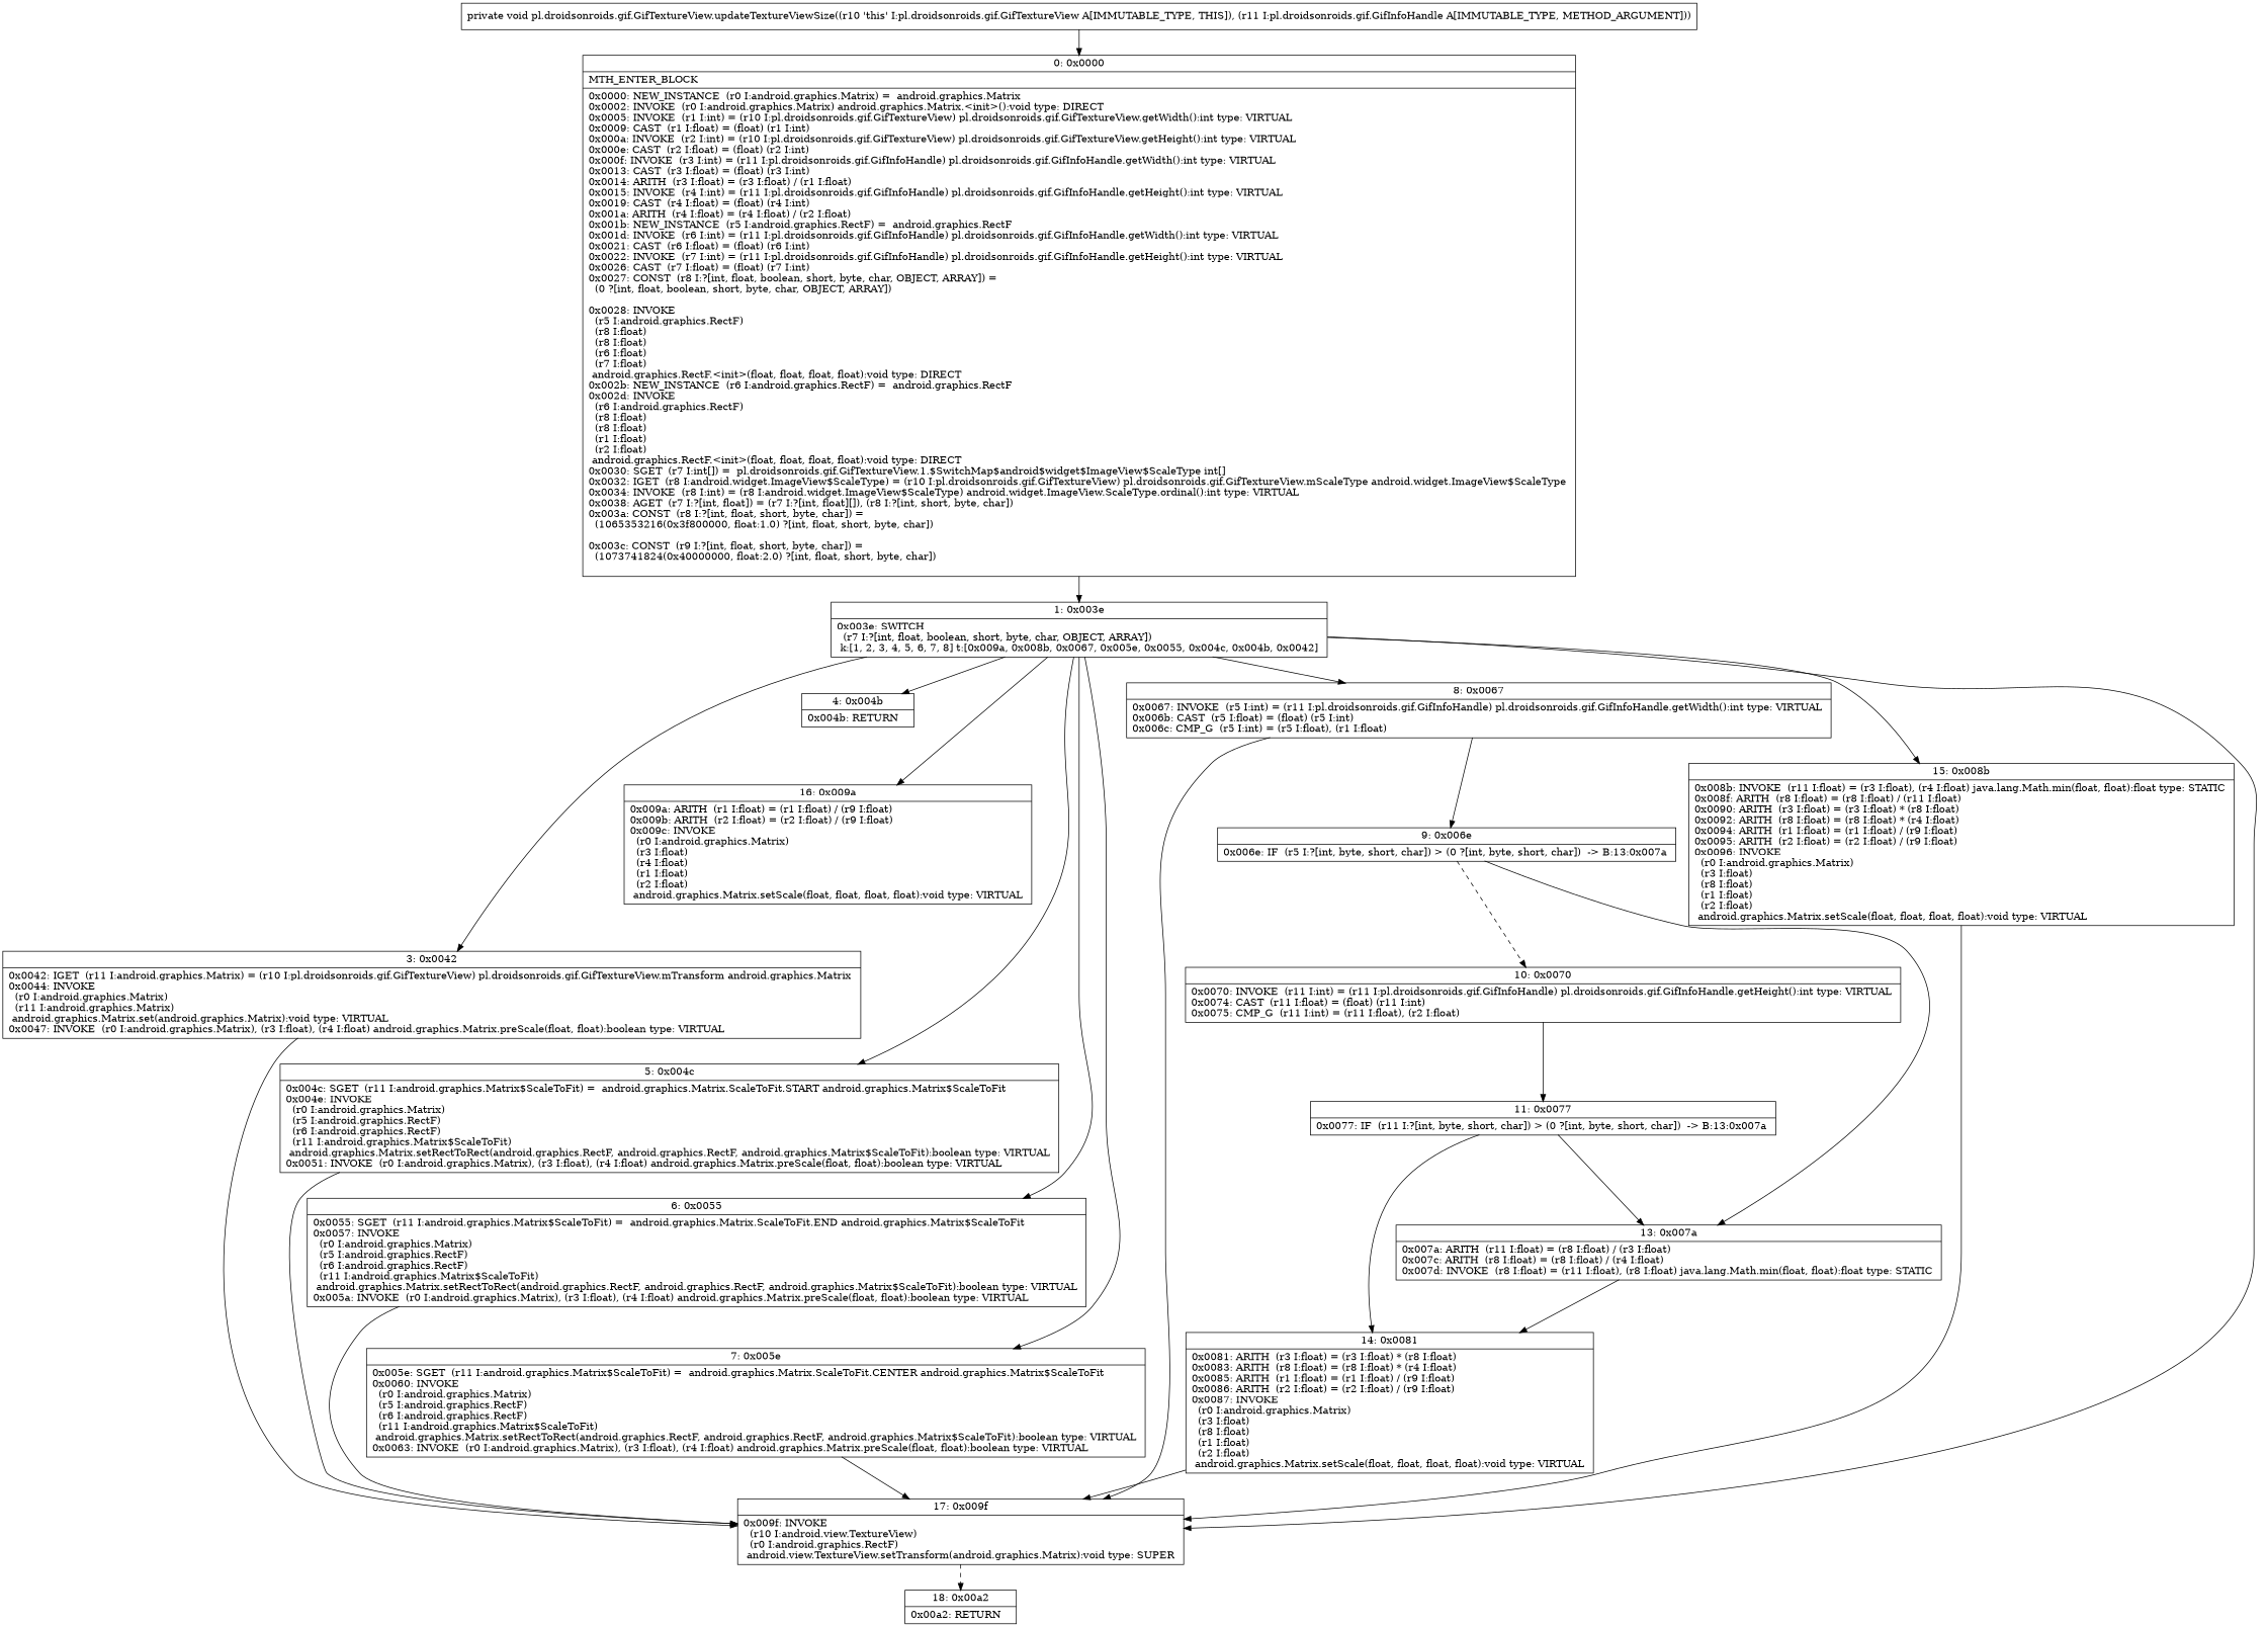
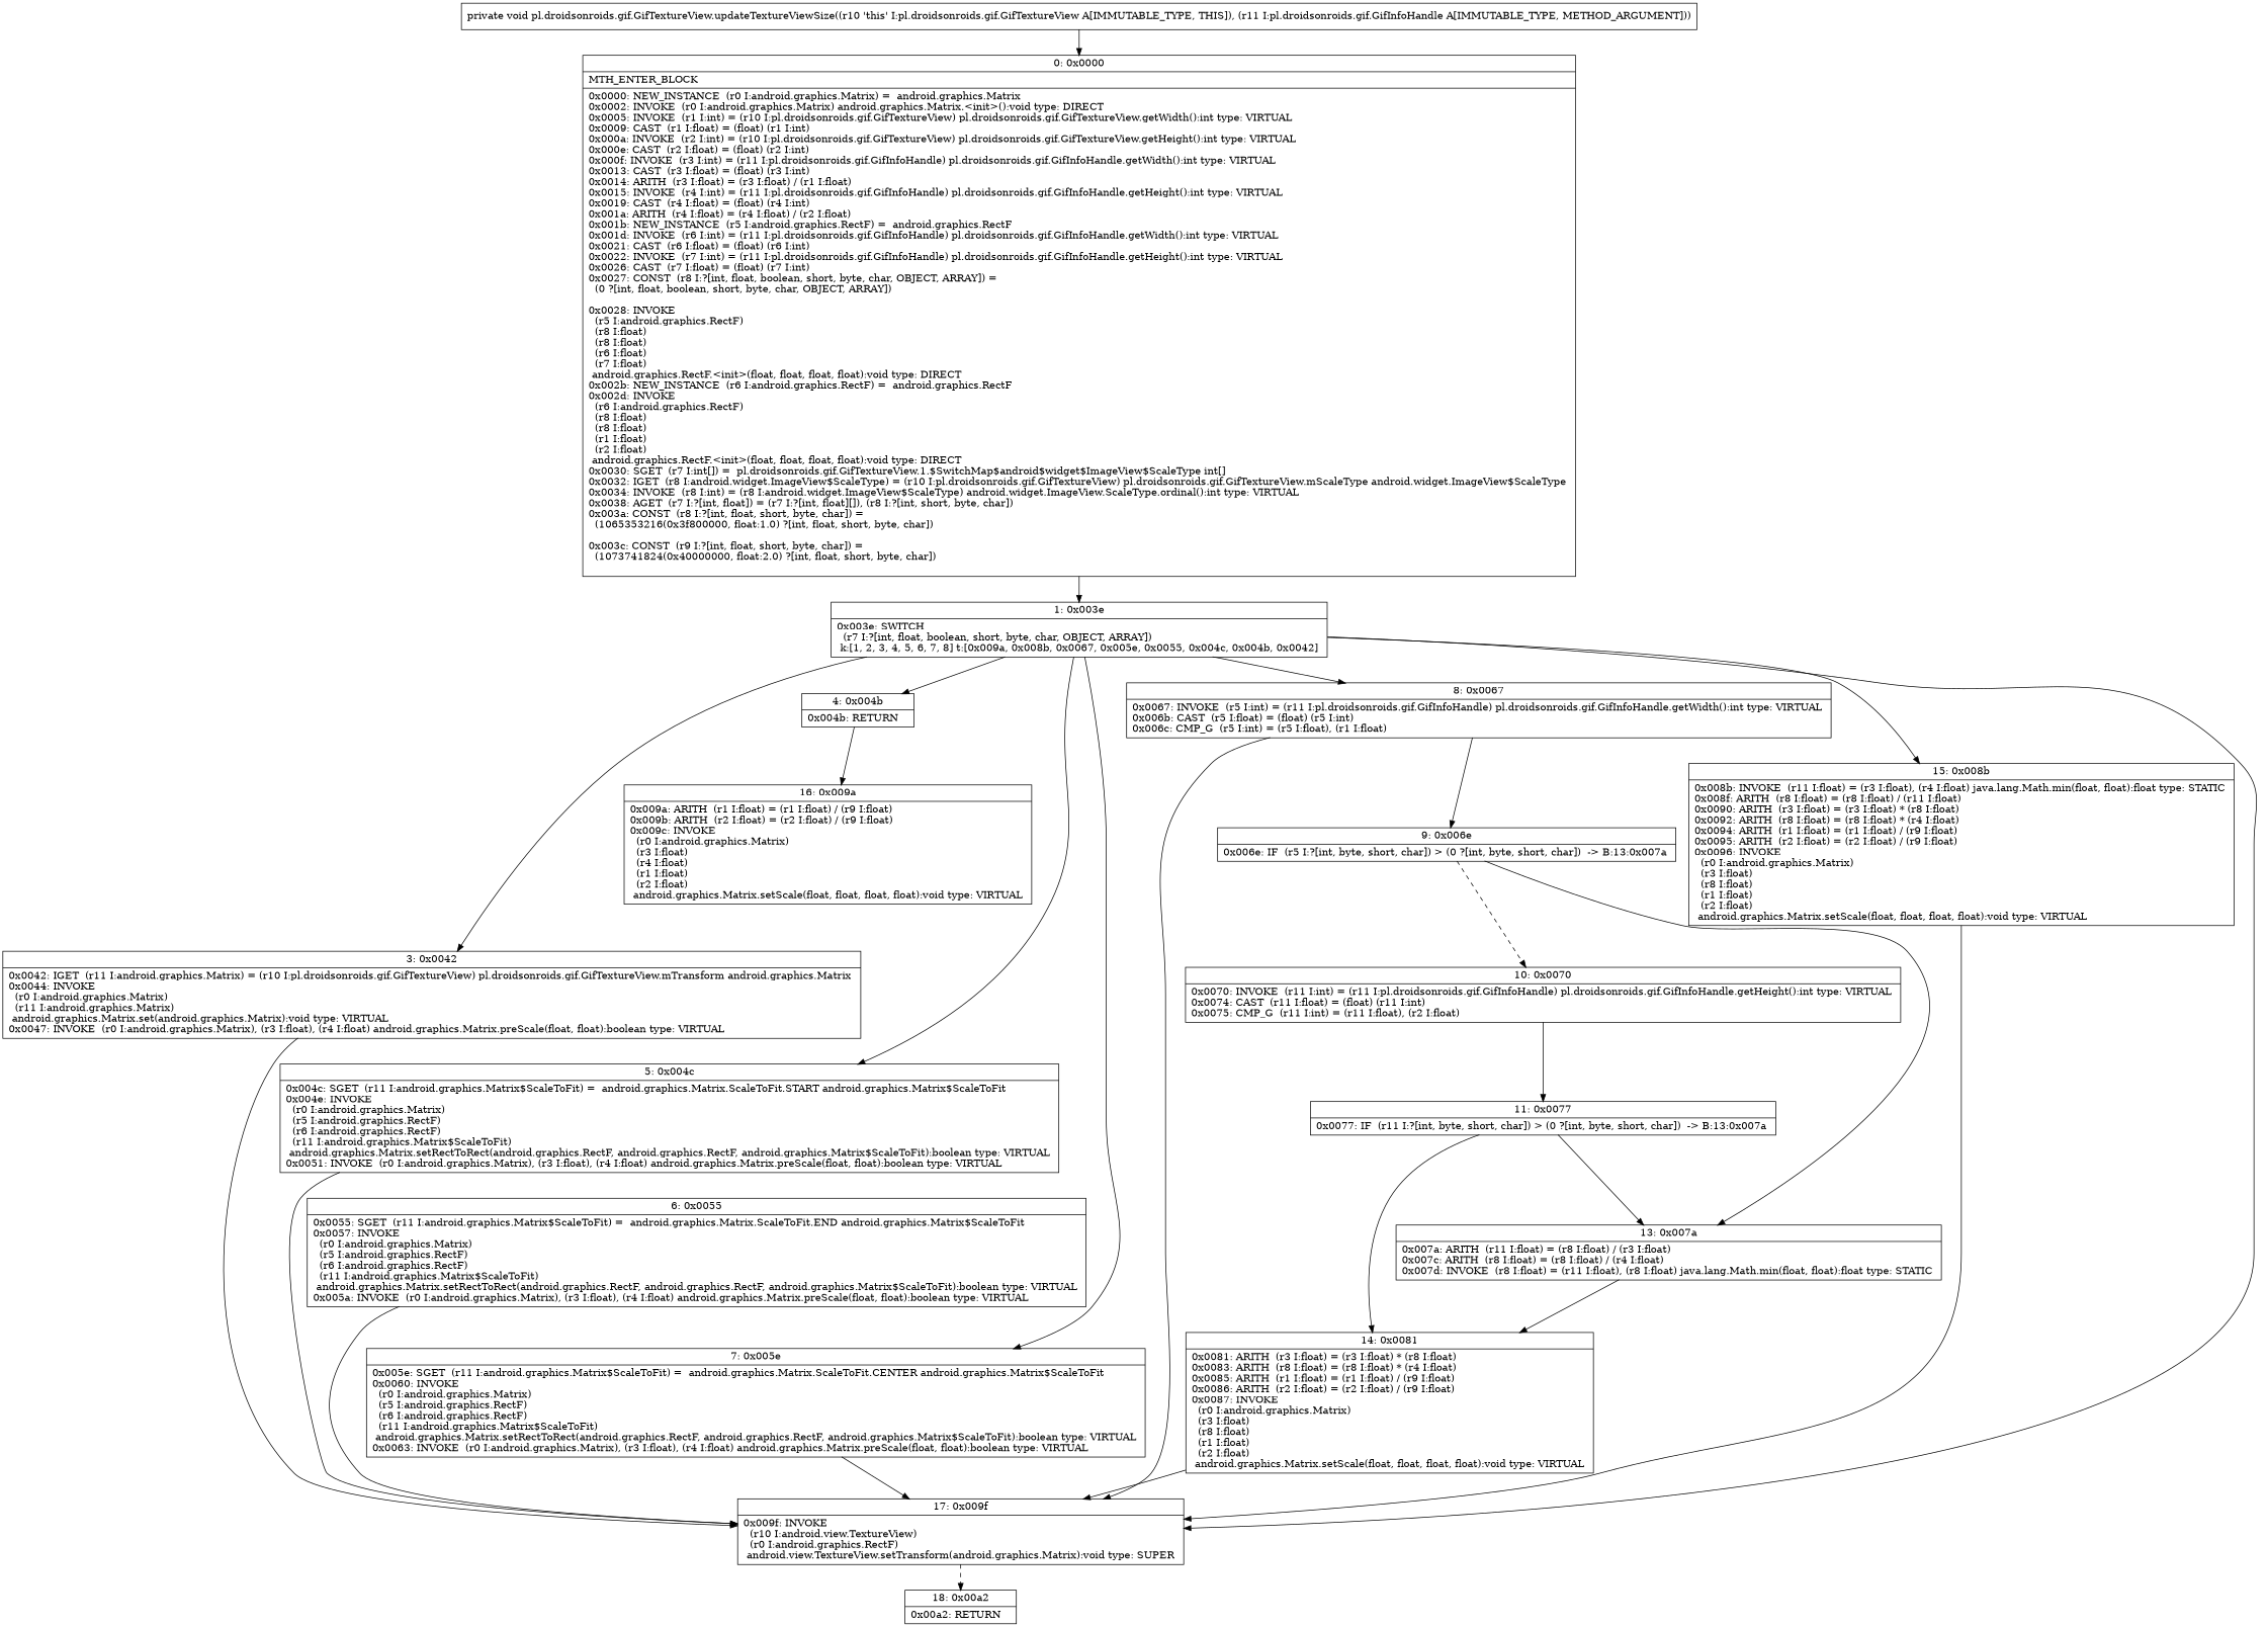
  digraph {
    node [shape=record]
    n1 [label="{0\:\ 0x0000|MTH_ENTER_BLOCK\l|0x0000: NEW_INSTANCE  (r0 I:android.graphics.Matrix) =  android.graphics.Matrix \l0x0002: INVOKE  (r0 I:android.graphics.Matrix) android.graphics.Matrix.\<init\>():void type: DIRECT \l0x0005: INVOKE  (r1 I:int) = (r10 I:pl.droidsonroids.gif.GifTextureView) pl.droidsonroids.gif.GifTextureView.getWidth():int type: VIRTUAL \l0x0009: CAST  (r1 I:float) = (float) (r1 I:int) \l0x000a: INVOKE  (r2 I:int) = (r10 I:pl.droidsonroids.gif.GifTextureView) pl.droidsonroids.gif.GifTextureView.getHeight():int type: VIRTUAL \l0x000e: CAST  (r2 I:float) = (float) (r2 I:int) \l0x000f: INVOKE  (r3 I:int) = (r11 I:pl.droidsonroids.gif.GifInfoHandle) pl.droidsonroids.gif.GifInfoHandle.getWidth():int type: VIRTUAL \l0x0013: CAST  (r3 I:float) = (float) (r3 I:int) \l0x0014: ARITH  (r3 I:float) = (r3 I:float) \/ (r1 I:float) \l0x0015: INVOKE  (r4 I:int) = (r11 I:pl.droidsonroids.gif.GifInfoHandle) pl.droidsonroids.gif.GifInfoHandle.getHeight():int type: VIRTUAL \l0x0019: CAST  (r4 I:float) = (float) (r4 I:int) \l0x001a: ARITH  (r4 I:float) = (r4 I:float) \/ (r2 I:float) \l0x001b: NEW_INSTANCE  (r5 I:android.graphics.RectF) =  android.graphics.RectF \l0x001d: INVOKE  (r6 I:int) = (r11 I:pl.droidsonroids.gif.GifInfoHandle) pl.droidsonroids.gif.GifInfoHandle.getWidth():int type: VIRTUAL \l0x0021: CAST  (r6 I:float) = (float) (r6 I:int) \l0x0022: INVOKE  (r7 I:int) = (r11 I:pl.droidsonroids.gif.GifInfoHandle) pl.droidsonroids.gif.GifInfoHandle.getHeight():int type: VIRTUAL \l0x0026: CAST  (r7 I:float) = (float) (r7 I:int) \l0x0027: CONST  (r8 I:?[int, float, boolean, short, byte, char, OBJECT, ARRAY]) = \l  (0 ?[int, float, boolean, short, byte, char, OBJECT, ARRAY])\l \l0x0028: INVOKE  \l  (r5 I:android.graphics.RectF)\l  (r8 I:float)\l  (r8 I:float)\l  (r6 I:float)\l  (r7 I:float)\l android.graphics.RectF.\<init\>(float, float, float, float):void type: DIRECT \l0x002b: NEW_INSTANCE  (r6 I:android.graphics.RectF) =  android.graphics.RectF \l0x002d: INVOKE  \l  (r6 I:android.graphics.RectF)\l  (r8 I:float)\l  (r8 I:float)\l  (r1 I:float)\l  (r2 I:float)\l android.graphics.RectF.\<init\>(float, float, float, float):void type: DIRECT \l0x0030: SGET  (r7 I:int[]) =  pl.droidsonroids.gif.GifTextureView.1.$SwitchMap$android$widget$ImageView$ScaleType int[] \l0x0032: IGET  (r8 I:android.widget.ImageView$ScaleType) = (r10 I:pl.droidsonroids.gif.GifTextureView) pl.droidsonroids.gif.GifTextureView.mScaleType android.widget.ImageView$ScaleType \l0x0034: INVOKE  (r8 I:int) = (r8 I:android.widget.ImageView$ScaleType) android.widget.ImageView.ScaleType.ordinal():int type: VIRTUAL \l0x0038: AGET  (r7 I:?[int, float]) = (r7 I:?[int, float][]), (r8 I:?[int, short, byte, char]) \l0x003a: CONST  (r8 I:?[int, float, short, byte, char]) = \l  (1065353216(0x3f800000, float:1.0) ?[int, float, short, byte, char])\l \l0x003c: CONST  (r9 I:?[int, float, short, byte, char]) = \l  (1073741824(0x40000000, float:2.0) ?[int, float, short, byte, char])\l \l}"]
    n2 [label="{1\:\ 0x003e|0x003e: SWITCH  \l  (r7 I:?[int, float, boolean, short, byte, char, OBJECT, ARRAY])\l k:[1, 2, 3, 4, 5, 6, 7, 8] t:[0x009a, 0x008b, 0x0067, 0x005e, 0x0055, 0x004c, 0x004b, 0x0042] \l}"]
    n3 [label="{3\:\ 0x0042|0x0042: IGET  (r11 I:android.graphics.Matrix) = (r10 I:pl.droidsonroids.gif.GifTextureView) pl.droidsonroids.gif.GifTextureView.mTransform android.graphics.Matrix \l0x0044: INVOKE  \l  (r0 I:android.graphics.Matrix)\l  (r11 I:android.graphics.Matrix)\l android.graphics.Matrix.set(android.graphics.Matrix):void type: VIRTUAL \l0x0047: INVOKE  (r0 I:android.graphics.Matrix), (r3 I:float), (r4 I:float) android.graphics.Matrix.preScale(float, float):boolean type: VIRTUAL \l}"]
    n4 [label="{4\:\ 0x004b|0x004b: RETURN   \l}"]
    n5 [label="{5\:\ 0x004c|0x004c: SGET  (r11 I:android.graphics.Matrix$ScaleToFit) =  android.graphics.Matrix.ScaleToFit.START android.graphics.Matrix$ScaleToFit \l0x004e: INVOKE  \l  (r0 I:android.graphics.Matrix)\l  (r5 I:android.graphics.RectF)\l  (r6 I:android.graphics.RectF)\l  (r11 I:android.graphics.Matrix$ScaleToFit)\l android.graphics.Matrix.setRectToRect(android.graphics.RectF, android.graphics.RectF, android.graphics.Matrix$ScaleToFit):boolean type: VIRTUAL \l0x0051: INVOKE  (r0 I:android.graphics.Matrix), (r3 I:float), (r4 I:float) android.graphics.Matrix.preScale(float, float):boolean type: VIRTUAL \l}"]
    n6 [label="{6\:\ 0x0055|0x0055: SGET  (r11 I:android.graphics.Matrix$ScaleToFit) =  android.graphics.Matrix.ScaleToFit.END android.graphics.Matrix$ScaleToFit \l0x0057: INVOKE  \l  (r0 I:android.graphics.Matrix)\l  (r5 I:android.graphics.RectF)\l  (r6 I:android.graphics.RectF)\l  (r11 I:android.graphics.Matrix$ScaleToFit)\l android.graphics.Matrix.setRectToRect(android.graphics.RectF, android.graphics.RectF, android.graphics.Matrix$ScaleToFit):boolean type: VIRTUAL \l0x005a: INVOKE  (r0 I:android.graphics.Matrix), (r3 I:float), (r4 I:float) android.graphics.Matrix.preScale(float, float):boolean type: VIRTUAL \l}"]
    n7 [label="{7\:\ 0x005e|0x005e: SGET  (r11 I:android.graphics.Matrix$ScaleToFit) =  android.graphics.Matrix.ScaleToFit.CENTER android.graphics.Matrix$ScaleToFit \l0x0060: INVOKE  \l  (r0 I:android.graphics.Matrix)\l  (r5 I:android.graphics.RectF)\l  (r6 I:android.graphics.RectF)\l  (r11 I:android.graphics.Matrix$ScaleToFit)\l android.graphics.Matrix.setRectToRect(android.graphics.RectF, android.graphics.RectF, android.graphics.Matrix$ScaleToFit):boolean type: VIRTUAL \l0x0063: INVOKE  (r0 I:android.graphics.Matrix), (r3 I:float), (r4 I:float) android.graphics.Matrix.preScale(float, float):boolean type: VIRTUAL \l}"]
    n8 [label="{8\:\ 0x0067|0x0067: INVOKE  (r5 I:int) = (r11 I:pl.droidsonroids.gif.GifInfoHandle) pl.droidsonroids.gif.GifInfoHandle.getWidth():int type: VIRTUAL \l0x006b: CAST  (r5 I:float) = (float) (r5 I:int) \l0x006c: CMP_G  (r5 I:int) = (r5 I:float), (r1 I:float) \l}"]
    n9 [label="{15\:\ 0x008b|0x008b: INVOKE  (r11 I:float) = (r3 I:float), (r4 I:float) java.lang.Math.min(float, float):float type: STATIC \l0x008f: ARITH  (r8 I:float) = (r8 I:float) \/ (r11 I:float) \l0x0090: ARITH  (r3 I:float) = (r3 I:float) * (r8 I:float) \l0x0092: ARITH  (r8 I:float) = (r8 I:float) * (r4 I:float) \l0x0094: ARITH  (r1 I:float) = (r1 I:float) \/ (r9 I:float) \l0x0095: ARITH  (r2 I:float) = (r2 I:float) \/ (r9 I:float) \l0x0096: INVOKE  \l  (r0 I:android.graphics.Matrix)\l  (r3 I:float)\l  (r8 I:float)\l  (r1 I:float)\l  (r2 I:float)\l android.graphics.Matrix.setScale(float, float, float, float):void type: VIRTUAL \l}"]
    n10 [label="{16\:\ 0x009a|0x009a: ARITH  (r1 I:float) = (r1 I:float) \/ (r9 I:float) \l0x009b: ARITH  (r2 I:float) = (r2 I:float) \/ (r9 I:float) \l0x009c: INVOKE  \l  (r0 I:android.graphics.Matrix)\l  (r3 I:float)\l  (r4 I:float)\l  (r1 I:float)\l  (r2 I:float)\l android.graphics.Matrix.setScale(float, float, float, float):void type: VIRTUAL \l}"]
    n11 [label="{17\:\ 0x009f|0x009f: INVOKE  \l  (r10 I:android.view.TextureView)\l  (r0 I:android.graphics.RectF)\l android.view.TextureView.setTransform(android.graphics.Matrix):void type: SUPER \l}"]
    n12 [label="{9\:\ 0x006e|0x006e: IF  (r5 I:?[int, byte, short, char]) \> (0 ?[int, byte, short, char])  \-\> B:13:0x007a \l}"]
    n13 [label="{18\:\ 0x00a2|0x00a2: RETURN   \l}"]
    n14 [label="{10\:\ 0x0070|0x0070: INVOKE  (r11 I:int) = (r11 I:pl.droidsonroids.gif.GifInfoHandle) pl.droidsonroids.gif.GifInfoHandle.getHeight():int type: VIRTUAL \l0x0074: CAST  (r11 I:float) = (float) (r11 I:int) \l0x0075: CMP_G  (r11 I:int) = (r11 I:float), (r2 I:float) \l}"]
    n15 [label="{13\:\ 0x007a|0x007a: ARITH  (r11 I:float) = (r8 I:float) \/ (r3 I:float) \l0x007c: ARITH  (r8 I:float) = (r8 I:float) \/ (r4 I:float) \l0x007d: INVOKE  (r8 I:float) = (r11 I:float), (r8 I:float) java.lang.Math.min(float, float):float type: STATIC \l}"]
    n16 [label="{11\:\ 0x0077|0x0077: IF  (r11 I:?[int, byte, short, char]) \> (0 ?[int, byte, short, char])  \-\> B:13:0x007a \l}"]
    n17 [label="{14\:\ 0x0081|0x0081: ARITH  (r3 I:float) = (r3 I:float) * (r8 I:float) \l0x0083: ARITH  (r8 I:float) = (r8 I:float) * (r4 I:float) \l0x0085: ARITH  (r1 I:float) = (r1 I:float) \/ (r9 I:float) \l0x0086: ARITH  (r2 I:float) = (r2 I:float) \/ (r9 I:float) \l0x0087: INVOKE  \l  (r0 I:android.graphics.Matrix)\l  (r3 I:float)\l  (r8 I:float)\l  (r1 I:float)\l  (r2 I:float)\l android.graphics.Matrix.setScale(float, float, float, float):void type: VIRTUAL \l}"]
    n18 [label="{private void pl.droidsonroids.gif.GifTextureView.updateTextureViewSize((r10 'this' I:pl.droidsonroids.gif.GifTextureView A[IMMUTABLE_TYPE, THIS]), (r11 I:pl.droidsonroids.gif.GifInfoHandle A[IMMUTABLE_TYPE, METHOD_ARGUMENT])) }"]
    n1 -> n2
    n2 -> n3
    n2 -> n4
    n2 -> n5
-   n2 -> n6
    n2 -> n7
    n2 -> n8
    n2 -> n9
-   n2 -> n10
+   n4 -> n10
    n2 -> n11
    n3 -> n11
    n5 -> n11
    n6 -> n11
    n7 -> n11
    n8 -> n11
    n8 -> n12
    n9 -> n11
    n11 -> n13 [style=dashed]
    n12 -> n14 [style=dashed]
    n12 -> n15
    n14 -> n16
    n15 -> n17
    n16 -> n15
    n16 -> n17 [style=solid]
    n17 -> n11
    n18 -> n1
  }
